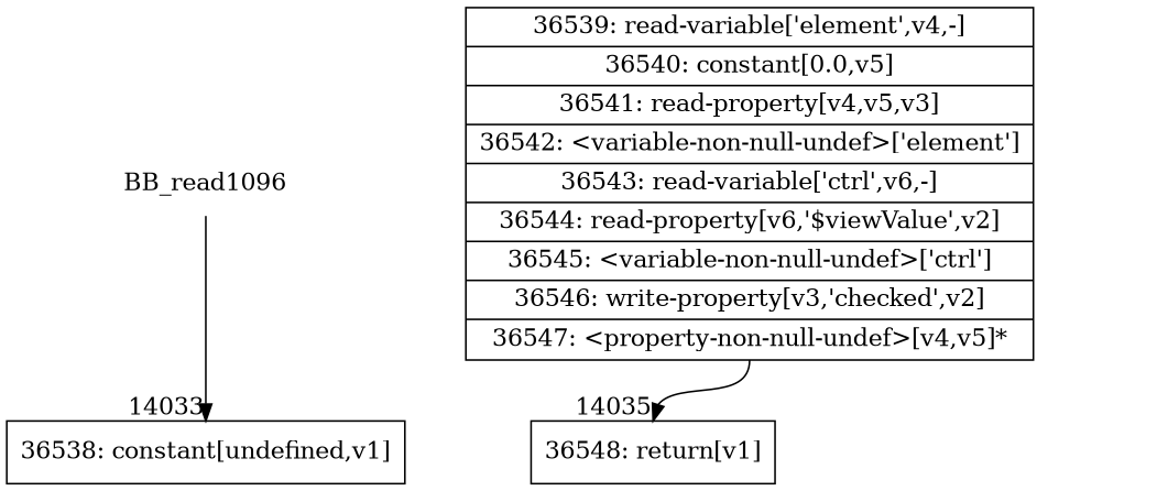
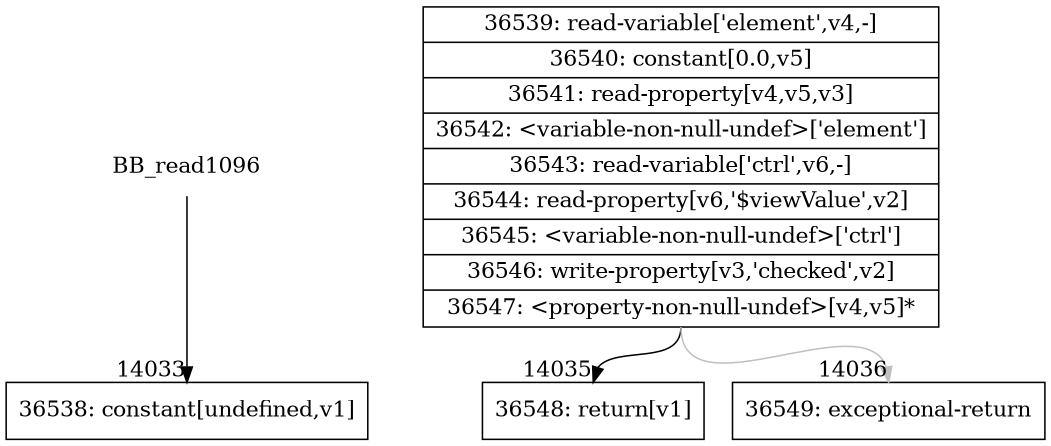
  digraph {
    rankdir=TD
    node [shape=record]
    edge [headport=n tailport=s]
    n1 [label=BB_read1096 shape=none]
    n2 [label="{36538: constant[undefined,v1]}"]
    n3 [label="{36539: read-variable['element',v4,-]|36540: constant[0.0,v5]|36541: read-property[v4,v5,v3]|36542: \<variable-non-null-undef\>['element']|36543: read-variable['ctrl',v6,-]|36544: read-property[v6,'$viewValue',v2]|36545: \<variable-non-null-undef\>['ctrl']|36546: write-property[v3,'checked',v2]|36547: \<property-non-null-undef\>[v4,v5]*}"]
    n4 [label="{36548: return[v1]}"]
+   n5 [label="{36549: exceptional-return}"]
    n1 -> n2 [headlabel="    14033"]
    n3 -> n4 [headlabel="      14035"]
+   n3 -> n5 [color=gray headlabel="      14036"]
  }
